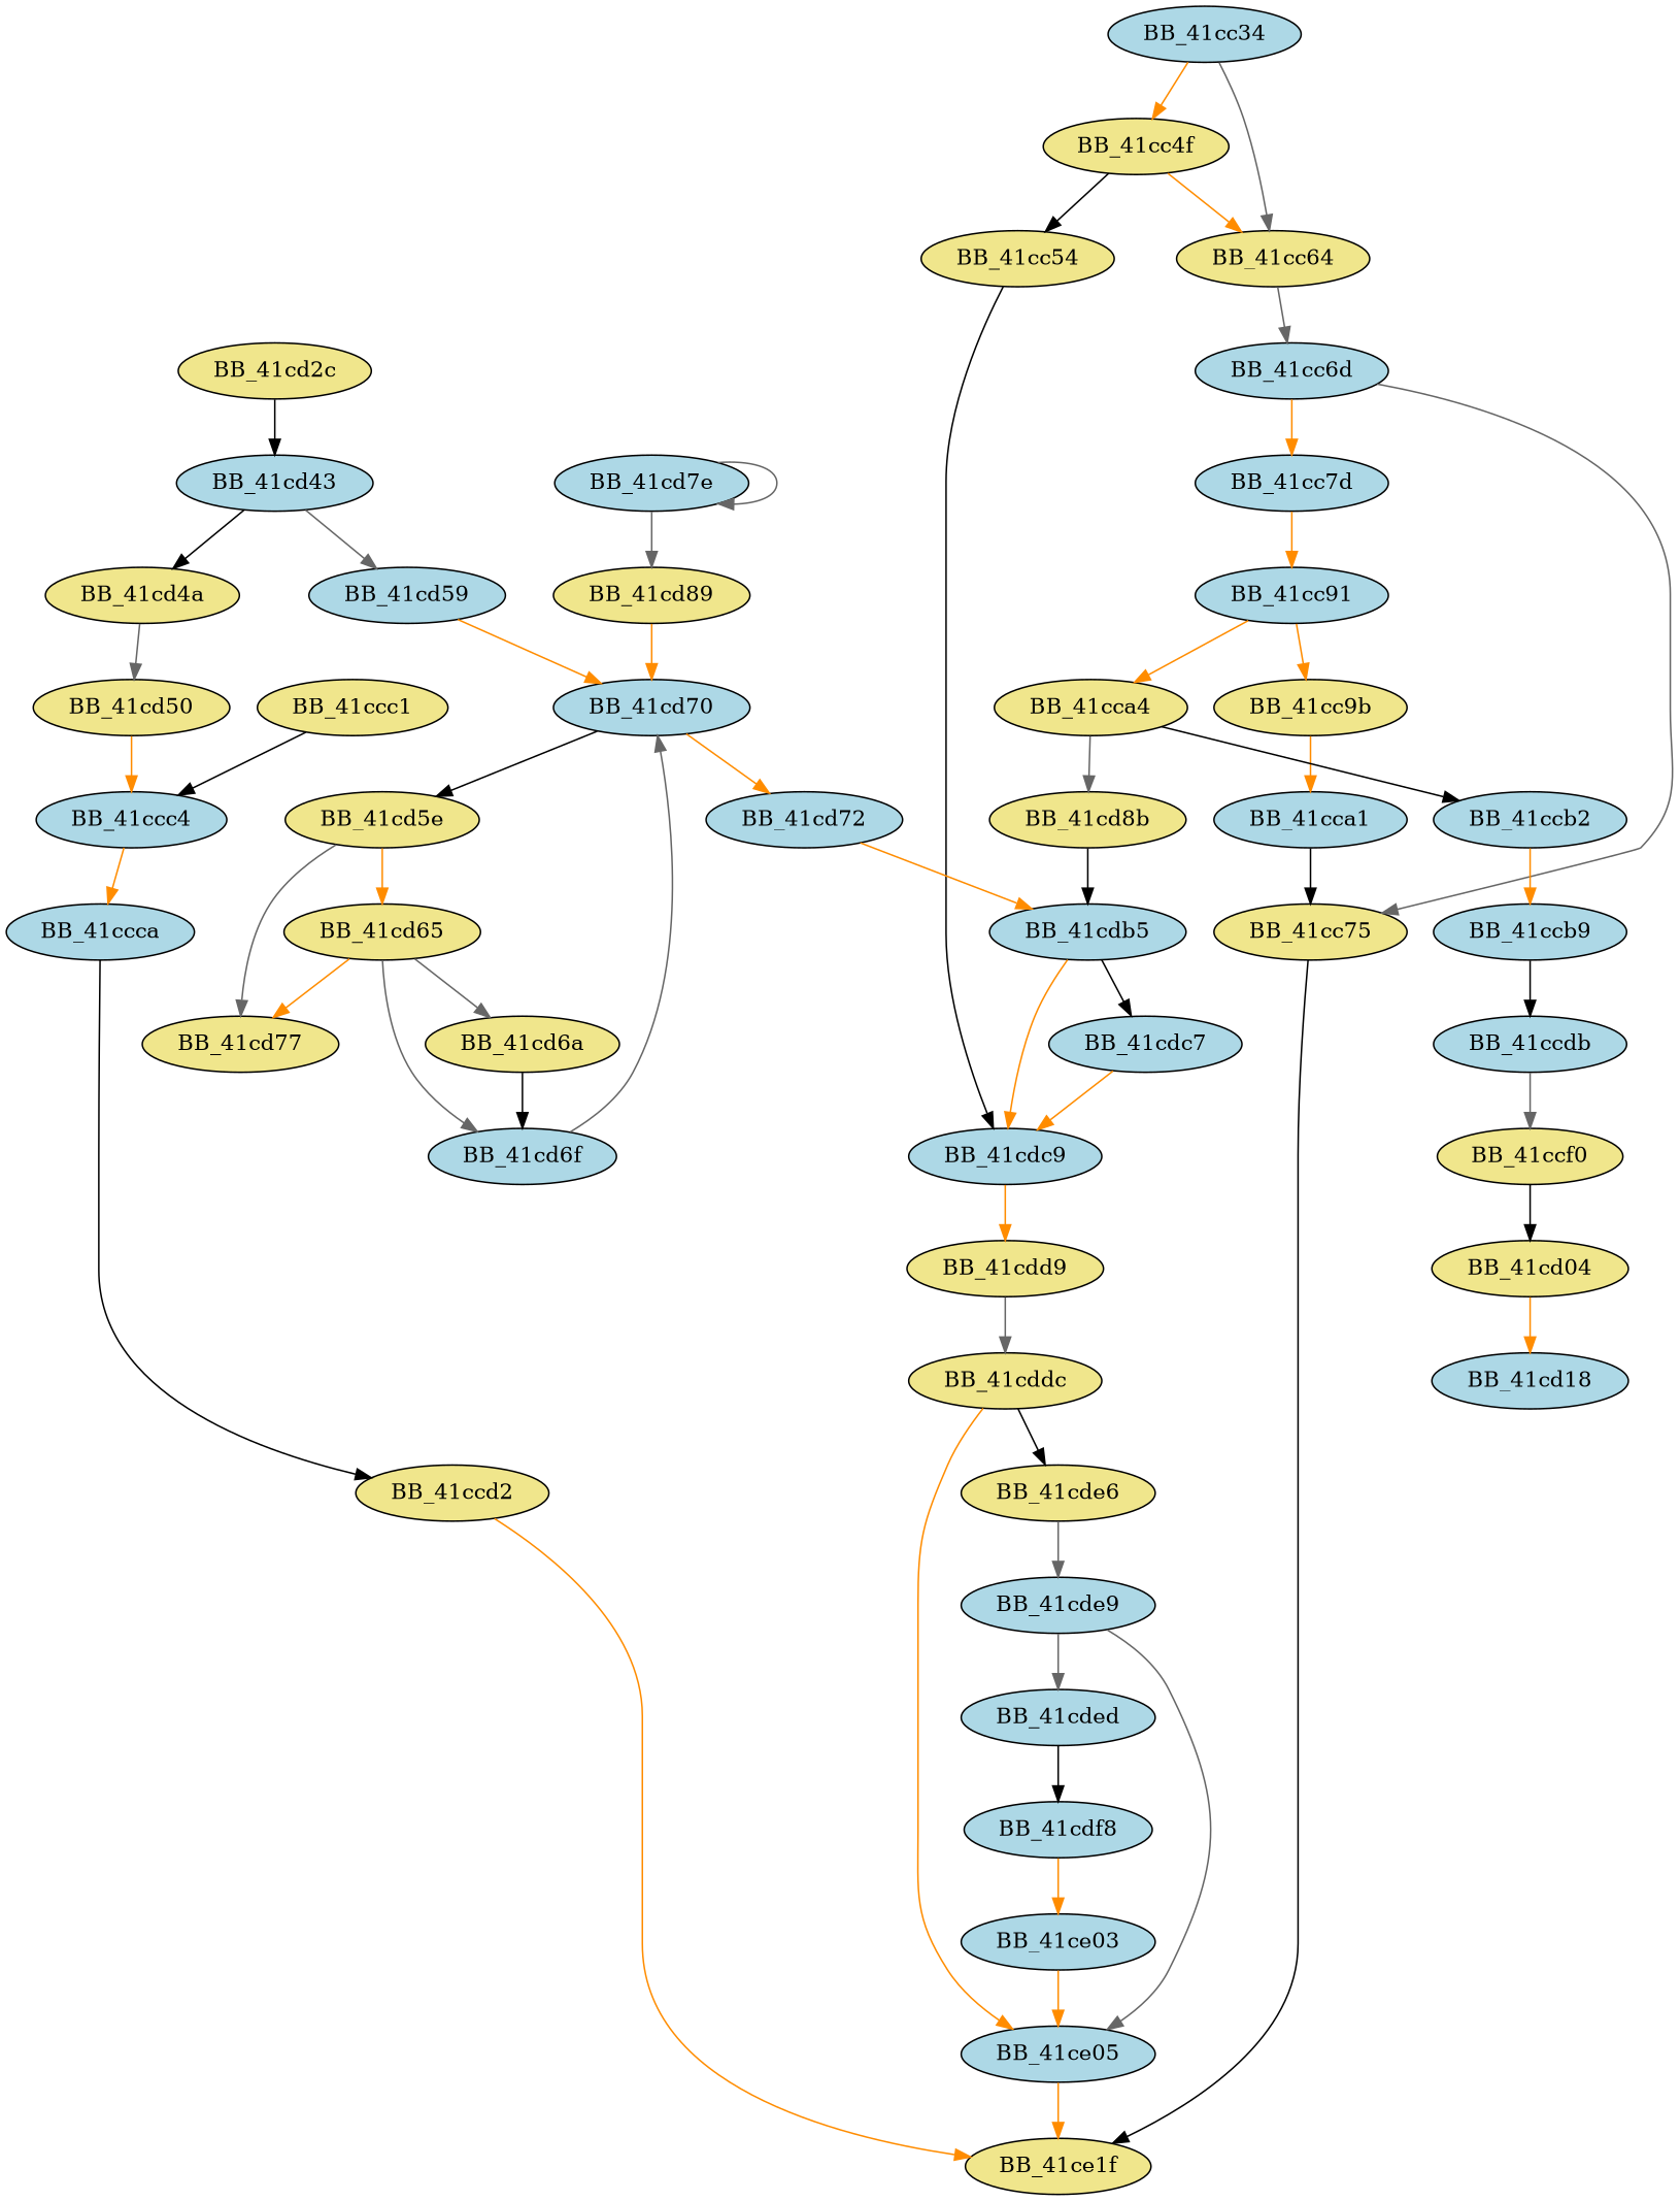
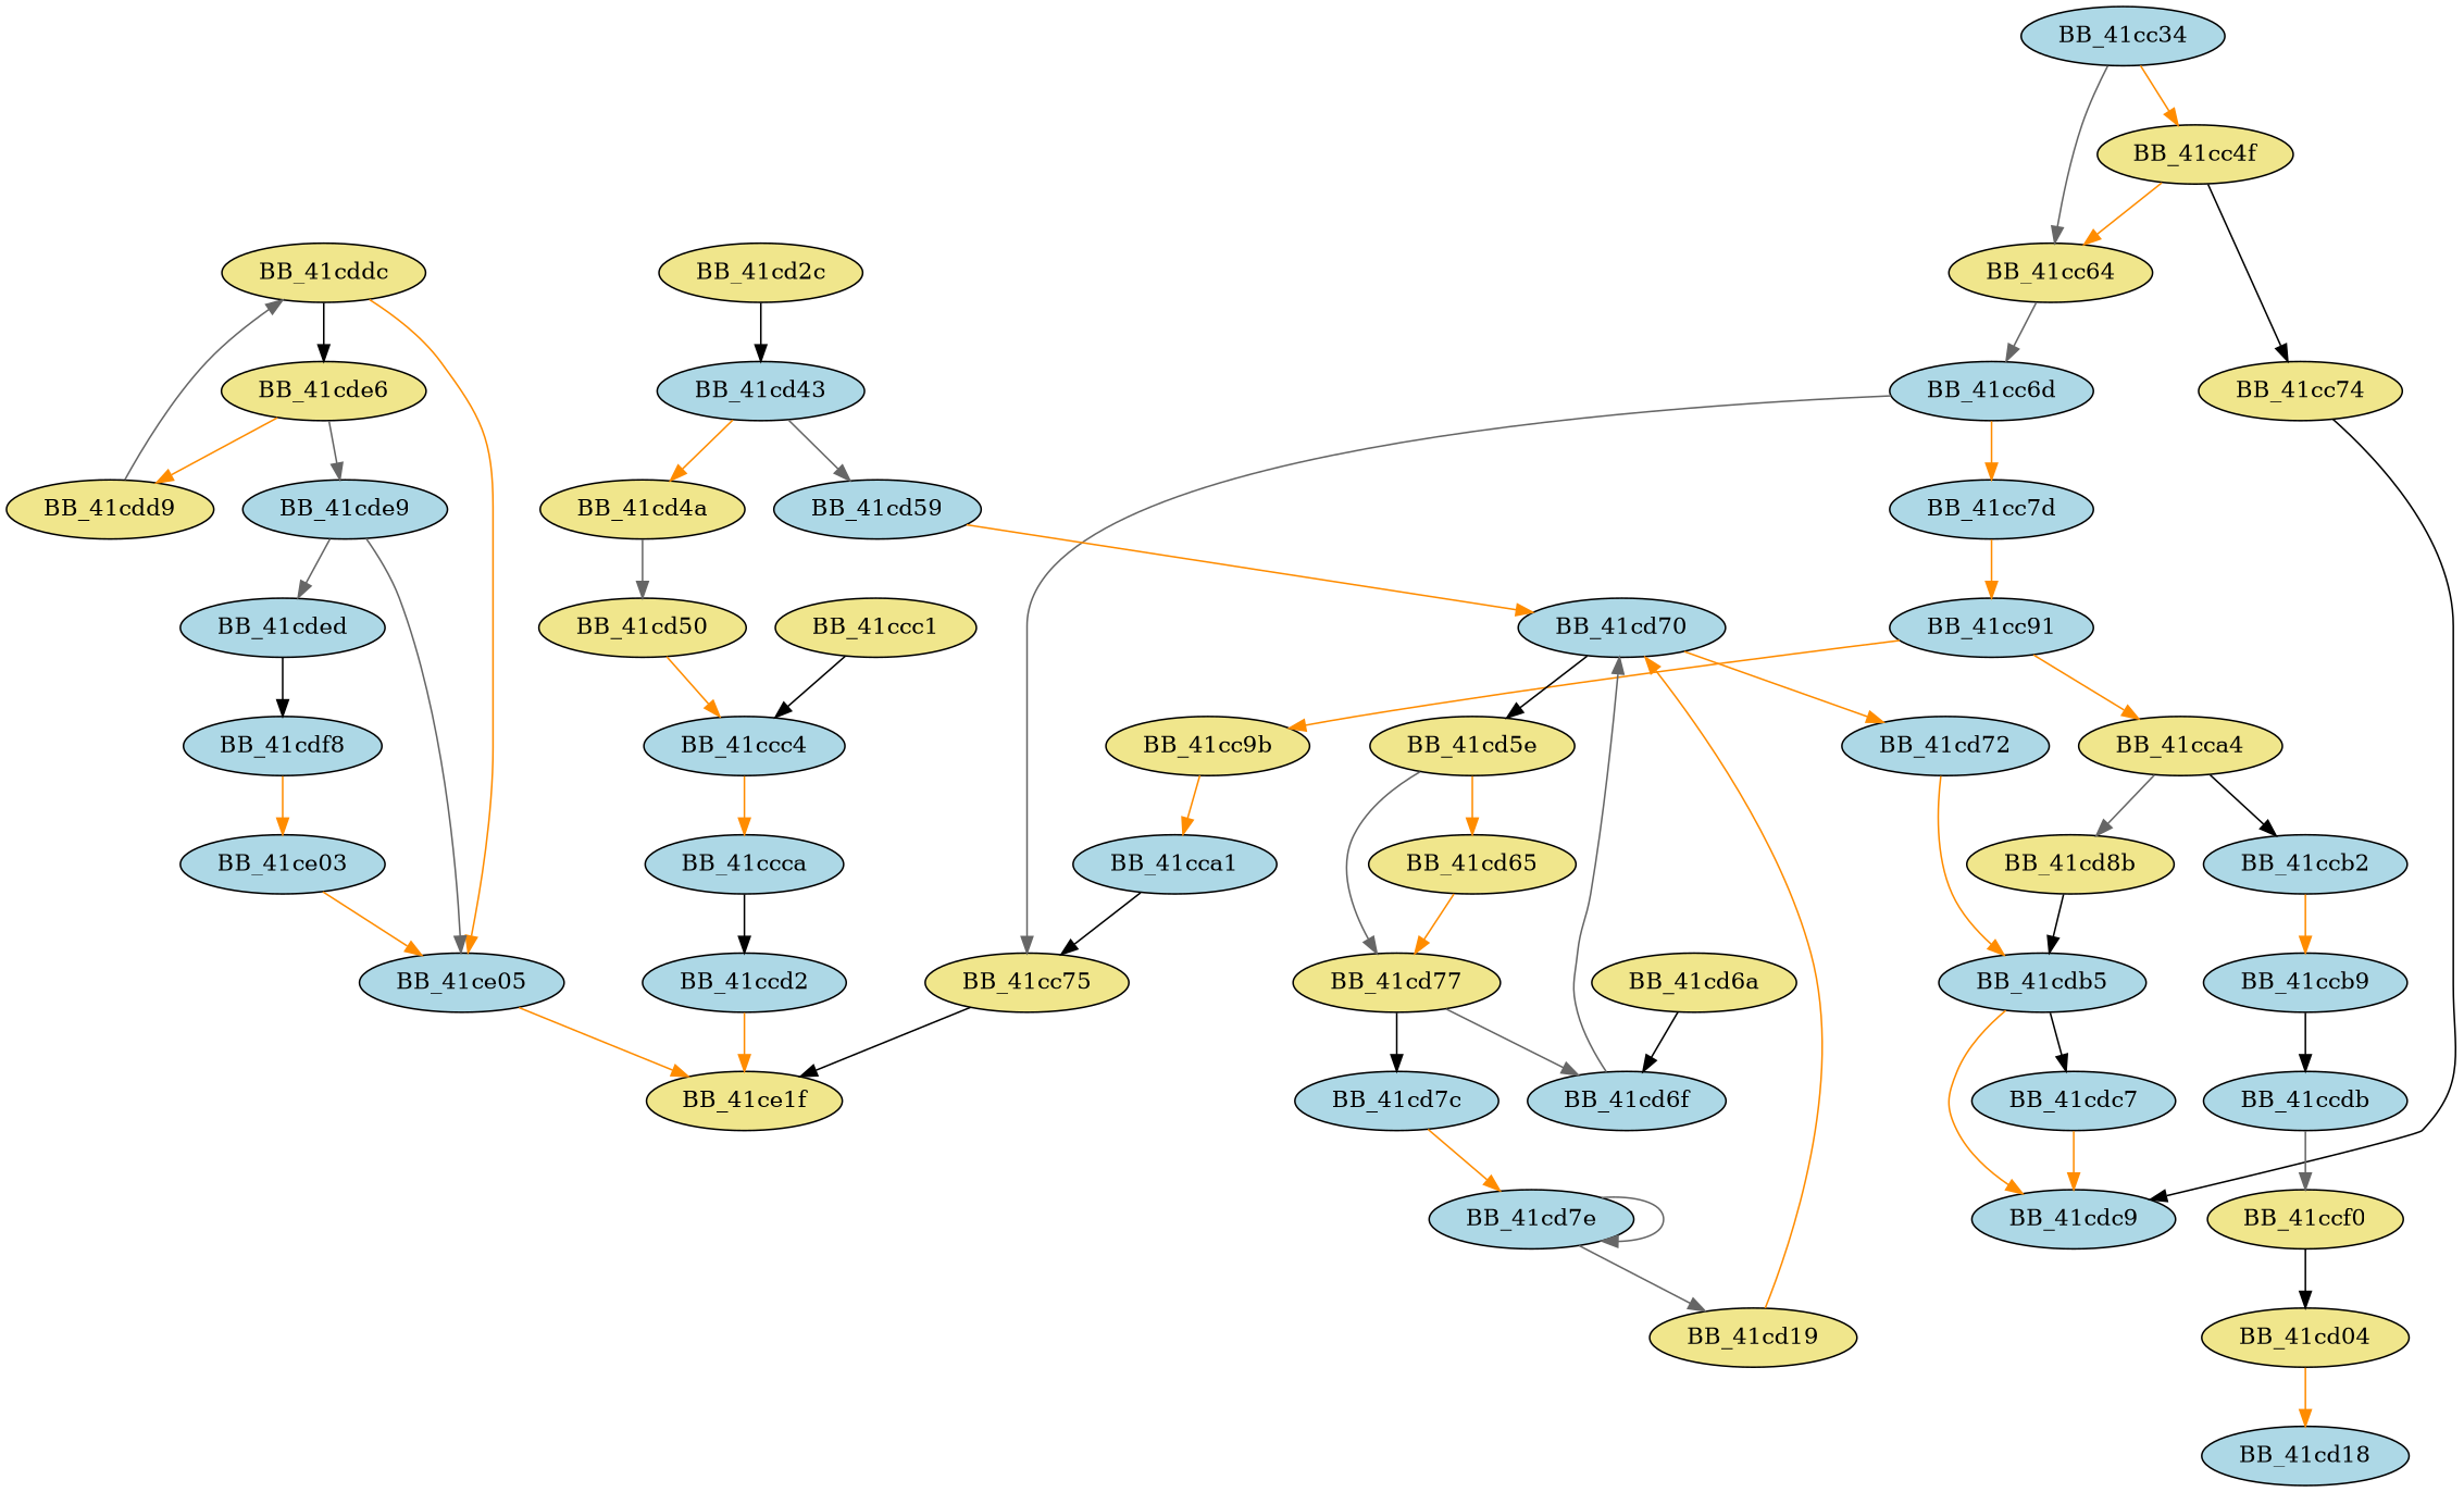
  digraph {
    node [fillcolor=lightblue style=filled]
    edge [color=darkorange]
    BB_41cc4f [fillcolor=khaki]
    BB_41cc34
    BB_41cc64 [fillcolor=khaki]
-   BB_41cc54 [fillcolor=khaki]
+   BB_41cc54 [fillcolor=khaki label=BB_41cc74]
    BB_41cc6d
    BB_41cdc9
    BB_41cc75 [fillcolor=khaki]
    BB_41cc7d
    BB_41cdd9 [fillcolor=khaki]
    BB_41cddc [fillcolor=khaki]
    BB_41cde6 [fillcolor=khaki]
    BB_41ce05
    BB_41ce1f [fillcolor=khaki]
    BB_41cc91
    BB_41cc9b [fillcolor=khaki]
    BB_41cca4 [fillcolor=khaki]
    BB_41cca1
    BB_41ccb2
    BB_41cd8b [fillcolor=khaki]
    BB_41ccb9
    BB_41cdb5
    BB_41ccdb
    BB_41cdc7
    BB_41ccc1 [fillcolor=khaki]
    BB_41ccc4
    BB_41ccf0 [fillcolor=khaki]
    BB_41ccca
    BB_41cd04 [fillcolor=khaki]
-   BB_41ccd2 [fillcolor=khaki]
+   BB_41ccd2
    BB_41cd18
    BB_41cd2c [fillcolor=khaki]
    BB_41cd43
    BB_41cd4a [fillcolor=khaki]
    BB_41cd59
    BB_41cd50 [fillcolor=khaki]
    BB_41cd70
    BB_41cd5e [fillcolor=khaki]
    n38 [label=BB_41cd72]
    BB_41cd65 [fillcolor=khaki]
    BB_41cd77 [fillcolor=khaki]
    BB_41cd6a [fillcolor=khaki]
    BB_41cd6f
+   BB_41cd7c
    BB_41cd7e
-   BB_41cd89 [fillcolor=khaki]
+   BB_41cd89 [fillcolor=khaki label=BB_41cd19]
    BB_41cde9
    BB_41cded
    BB_41cdf8
    BB_41ce03
    BB_41cc4f -> BB_41cc64
    BB_41cc4f -> BB_41cc54 [color=black]
    BB_41cc34 -> BB_41cc4f
    BB_41cc34 -> BB_41cc64 [color=gray40]
    BB_41cc64 -> BB_41cc6d [color=gray40]
    BB_41cc54 -> BB_41cdc9 [color=black]
    BB_41cc6d -> BB_41cc75 [color=gray40]
    BB_41cc6d -> BB_41cc7d
-   BB_41cdc9 -> BB_41cdd9
+   BB_41cde6 -> BB_41cdd9
    BB_41cc75 -> BB_41ce1f [color=black]
    BB_41cc7d -> BB_41cc91
    BB_41cdd9 -> BB_41cddc [color=gray40]
    BB_41cddc -> BB_41cde6 [color=black]
    BB_41cddc -> BB_41ce05
    BB_41cde6 -> BB_41cde9 [color=gray40]
    BB_41ce05 -> BB_41ce1f
    BB_41cc91 -> BB_41cc9b
    BB_41cc91 -> BB_41cca4
    BB_41cc9b -> BB_41cca1
    BB_41cca4 -> BB_41ccb2 [color=black]
    BB_41cca4 -> BB_41cd8b [color=gray40]
    BB_41cca1 -> BB_41cc75 [color=black]
    BB_41ccb2 -> BB_41ccb9
    BB_41cd8b -> BB_41cdb5 [color=black]
    BB_41ccb9 -> BB_41ccdb [color=black]
    BB_41cdb5 -> BB_41cdc9
    BB_41cdb5 -> BB_41cdc7 [color=black]
    BB_41ccdb -> BB_41ccf0 [color=gray40]
    BB_41cdc7 -> BB_41cdc9
    BB_41ccc1 -> BB_41ccc4 [color=black]
    BB_41ccc4 -> BB_41ccca
    BB_41ccf0 -> BB_41cd04 [color=black]
    BB_41ccca -> BB_41ccd2 [color=black]
    BB_41cd04 -> BB_41cd18
    BB_41ccd2 -> BB_41ce1f
    BB_41cd2c -> BB_41cd43 [color=black]
-   BB_41cd43 -> BB_41cd4a [color=black]
+   BB_41cd43 -> BB_41cd4a
    BB_41cd43 -> BB_41cd59 [color=gray40]
    BB_41cd4a -> BB_41cd50 [color=gray40]
    BB_41cd59 -> BB_41cd70
    BB_41cd50 -> BB_41ccc4
    BB_41cd70 -> BB_41cd5e [color=black]
    BB_41cd70 -> n38
    BB_41cd5e -> BB_41cd65
    BB_41cd5e -> BB_41cd77 [color=gray40]
    n38 -> BB_41cdb5
    BB_41cd65 -> BB_41cd77
-   BB_41cd65 -> BB_41cd6a [color=gray40]
-   BB_41cd65 -> BB_41cd6f [color=gray40]
+   BB_41cd77 -> BB_41cd6f [color=gray40]
+   BB_41cd77 -> BB_41cd7c [color=black]
    BB_41cd6a -> BB_41cd6f [color=black]
    BB_41cd6f -> BB_41cd70 [color=gray40]
+   BB_41cd7c -> BB_41cd7e
    BB_41cd7e -> BB_41cd7e [color=gray40]
    BB_41cd7e -> BB_41cd89 [color=gray40]
    BB_41cd89 -> BB_41cd70
    BB_41cde9 -> BB_41ce05 [color=gray40]
    BB_41cde9 -> BB_41cded [color=gray40]
    BB_41cded -> BB_41cdf8 [color=black]
    BB_41cdf8 -> BB_41ce03
    BB_41ce03 -> BB_41ce05
  }
